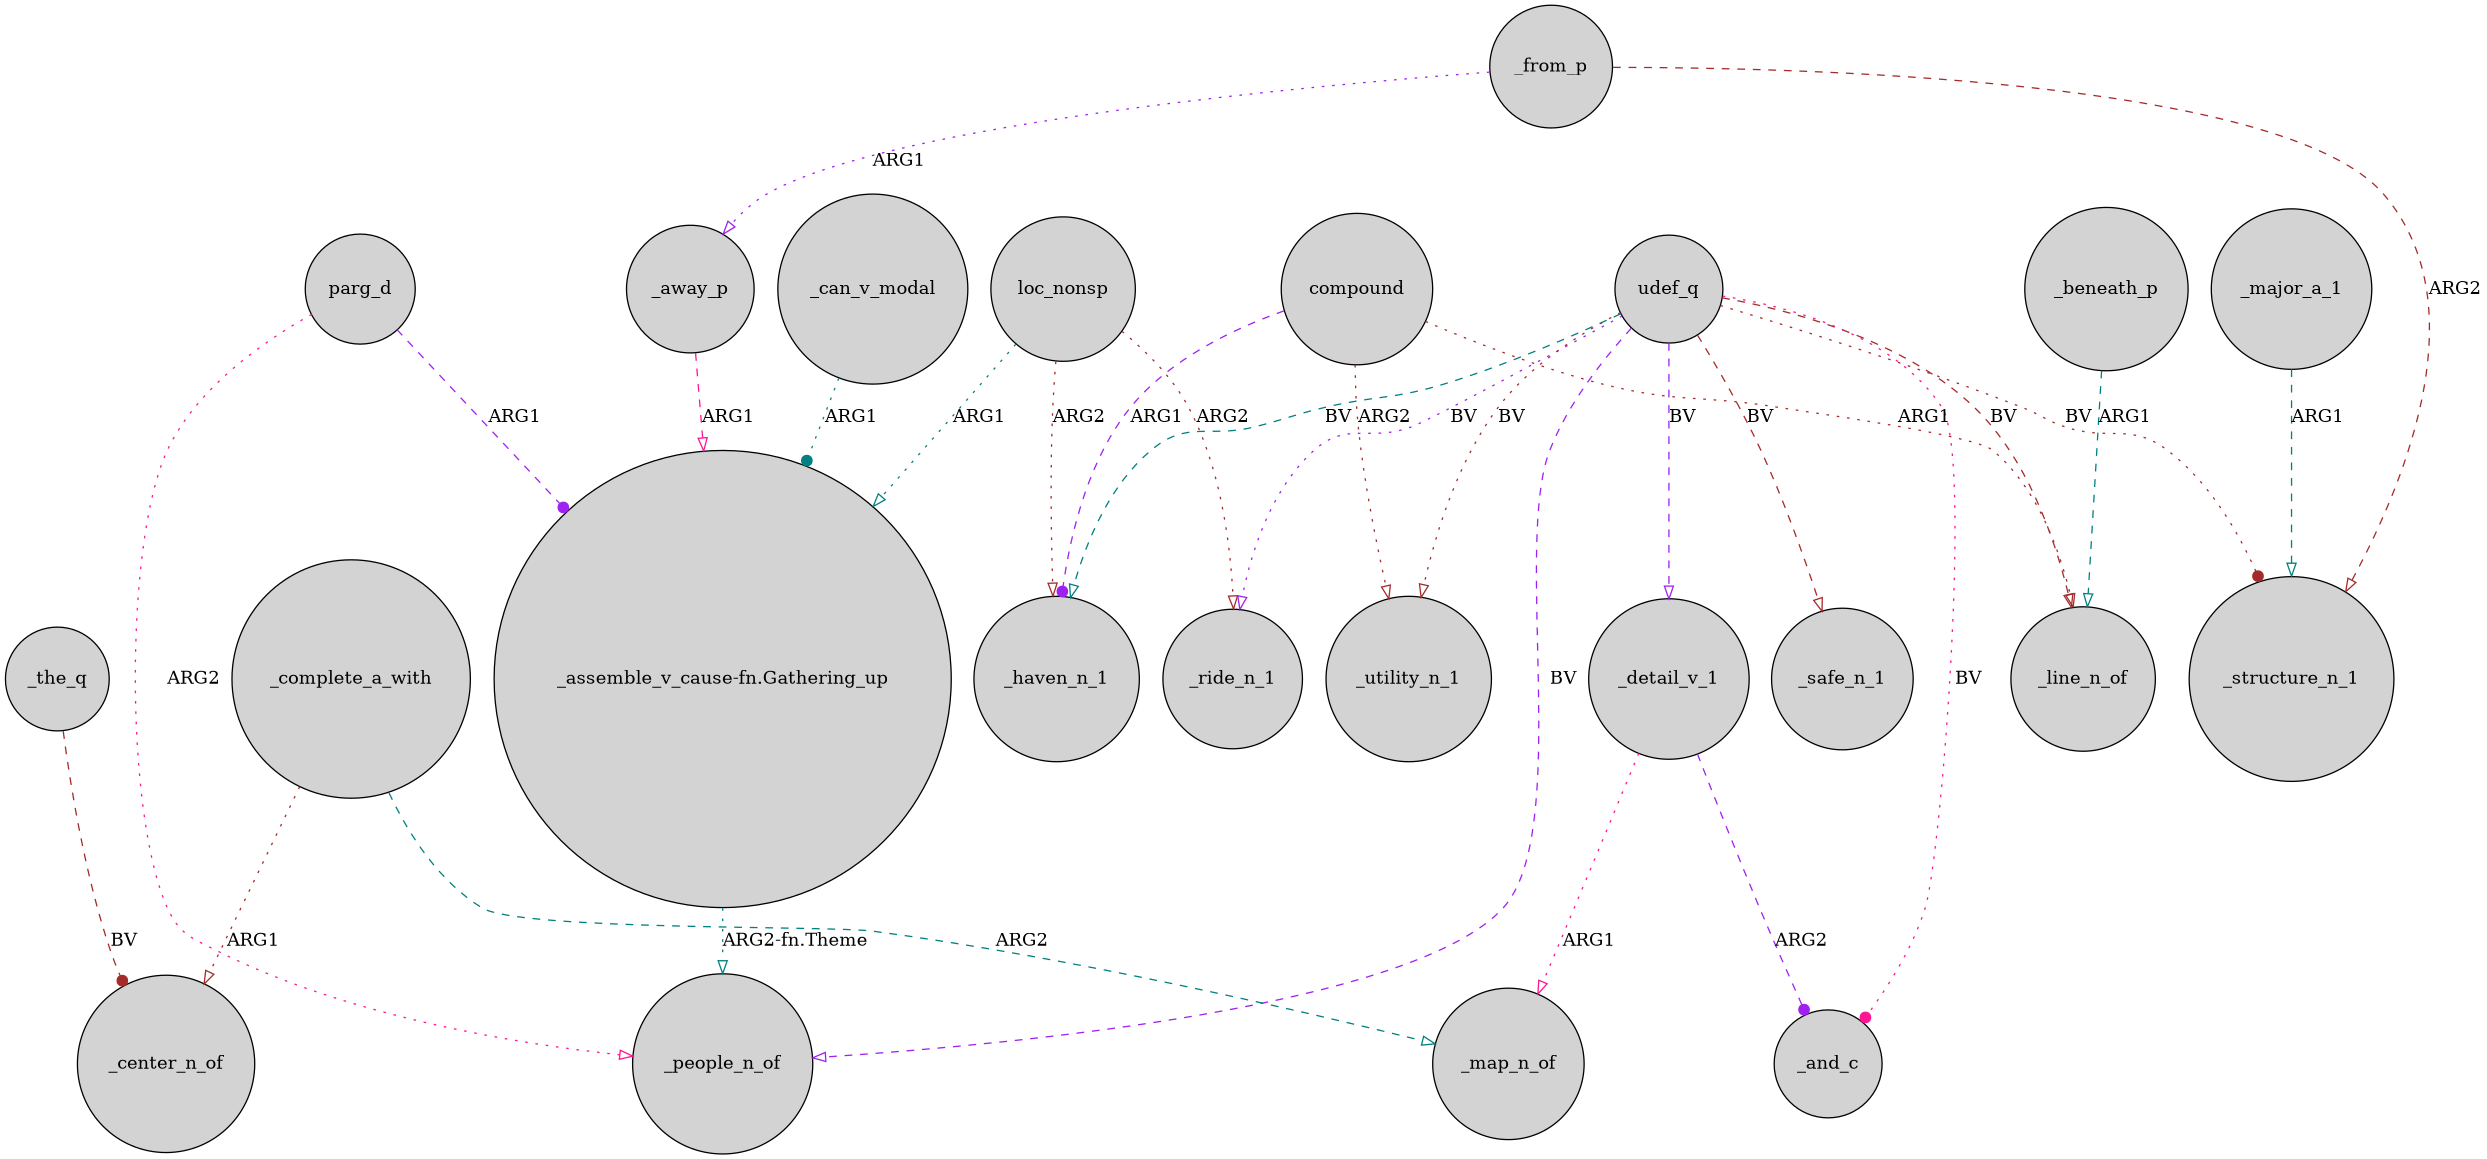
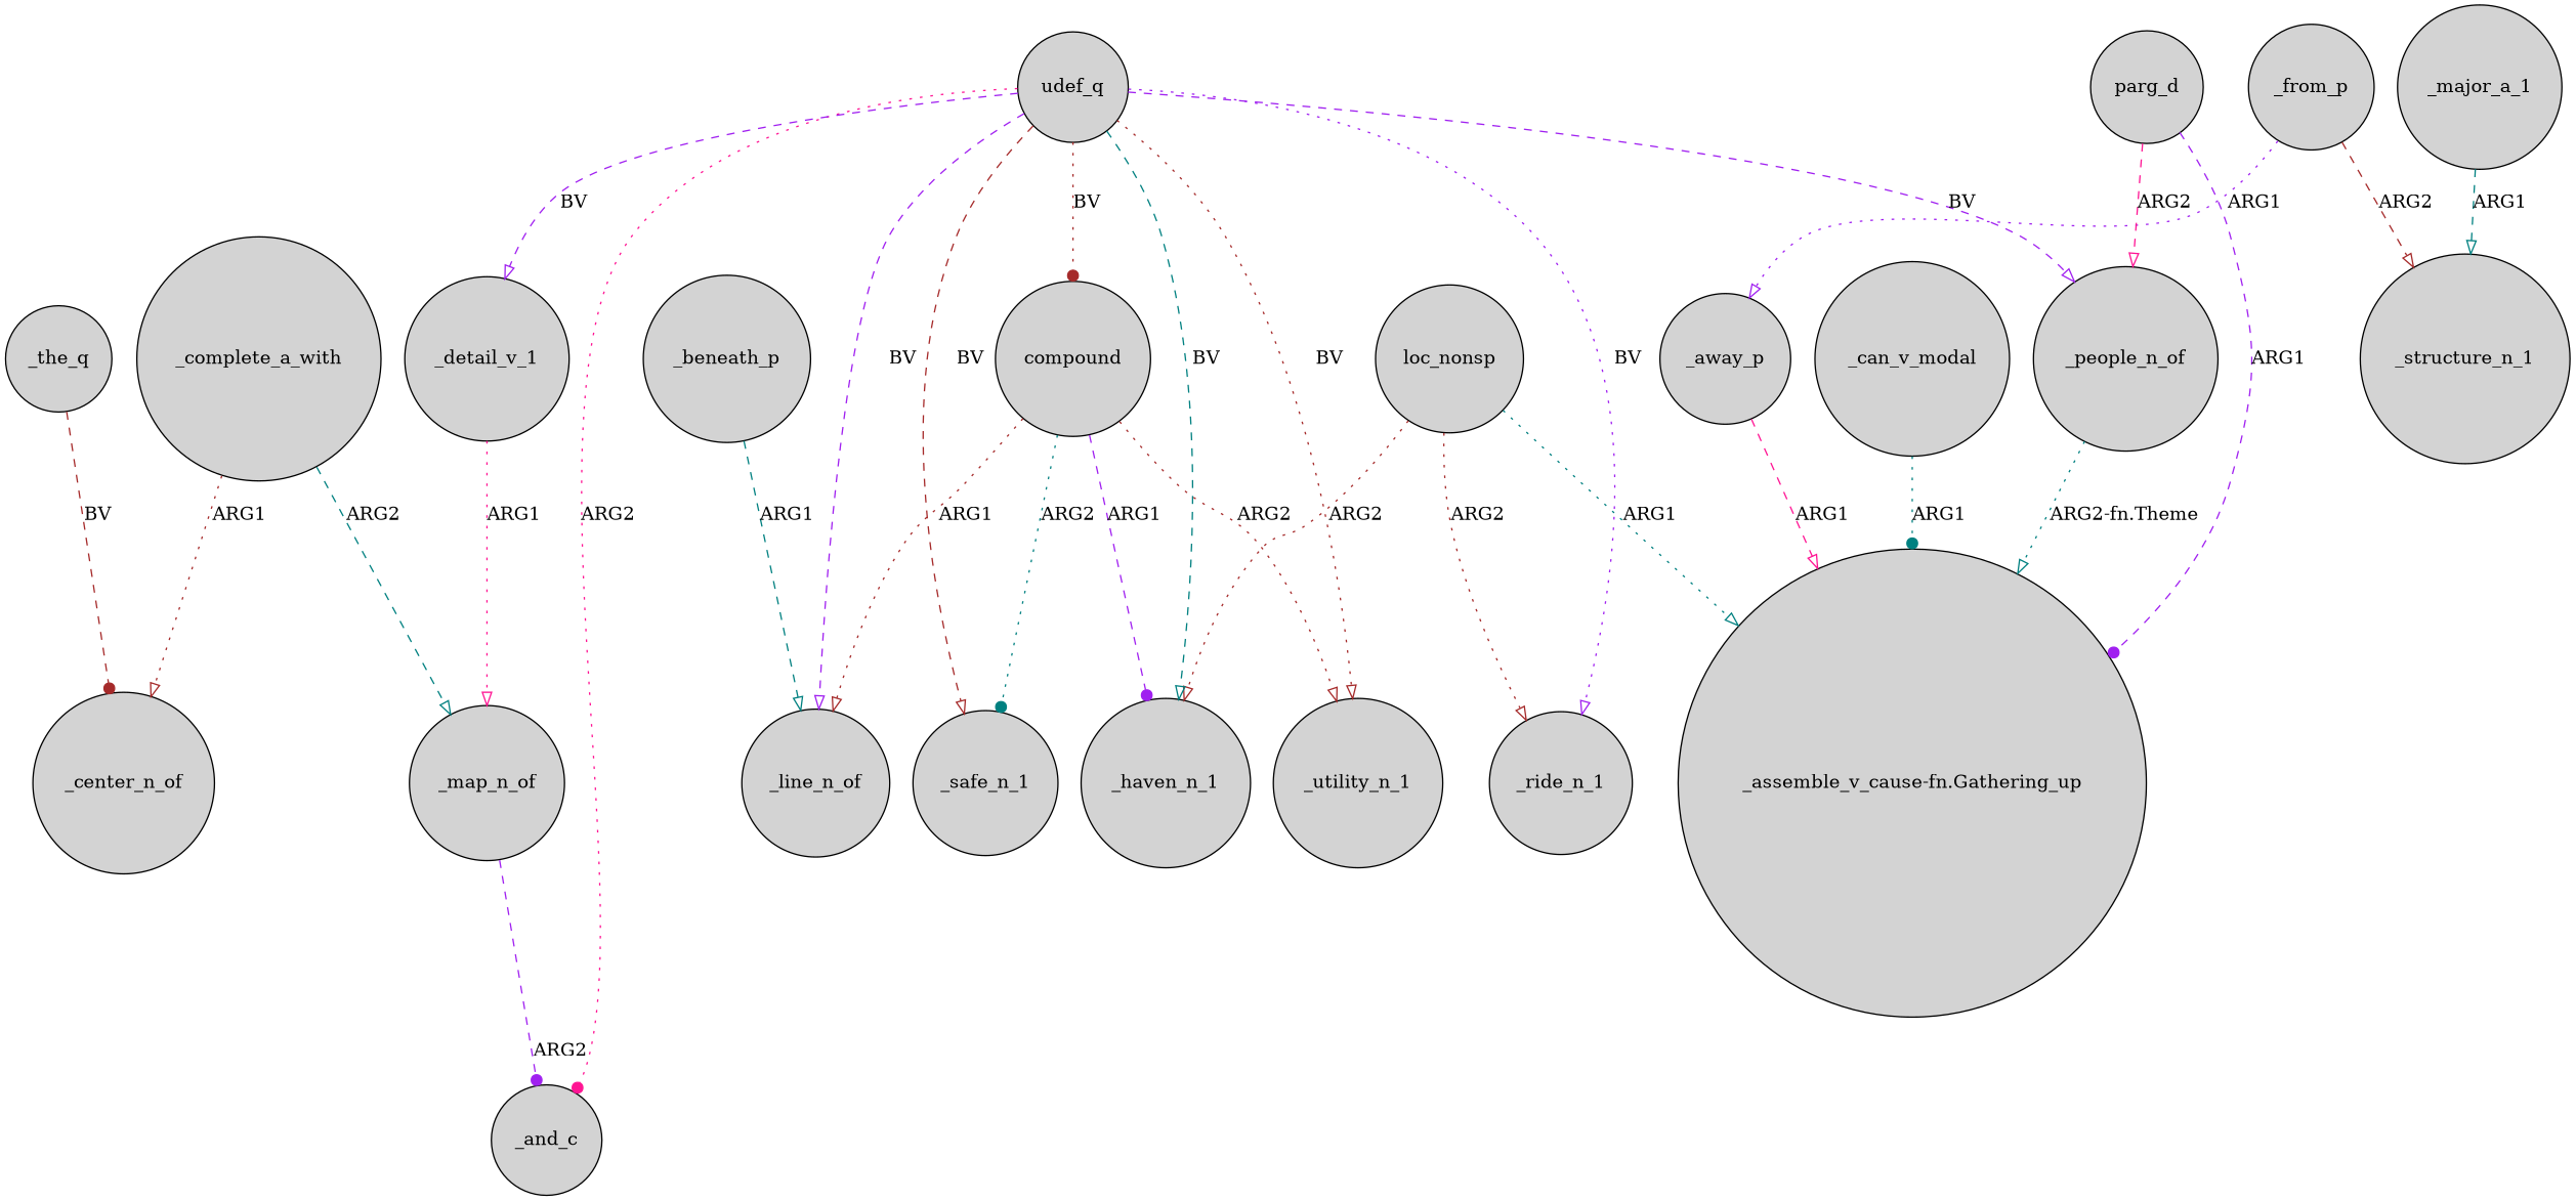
  digraph {
    node [shape=circle style=filled]
    edge [arrowhead=onormal color=brown style=dashed]
    _the_q
    _center_n_of
    loc_nonsp
    "_assemble_v_cause-fn.Gathering_up"
    _haven_n_1
    _ride_n_1
    _people_n_of
    udef_q
    _safe_n_1
    _structure_n_1
    _utility_n_1
    _line_n_of
    _and_c
    _detail_v_1
    _major_a_1
    _can_v_modal
    _from_p
    _away_p
    compound
    _complete_a_with
    _map_n_of
    parg_d
    _beneath_p
    _the_q -> _center_n_of [arrowhead=dot label=BV]
    loc_nonsp -> "_assemble_v_cause-fn.Gathering_up" [color=teal label=ARG1 style=dotted]
    loc_nonsp -> _haven_n_1 [label=ARG2 style=dotted]
    loc_nonsp -> _ride_n_1 [label=ARG2 style=dotted]
-   "_assemble_v_cause-fn.Gathering_up" -> _people_n_of [color=teal label="ARG2-fn.Theme" style=dotted]
+   _people_n_of -> "_assemble_v_cause-fn.Gathering_up" [color=teal label="ARG2-fn.Theme" style=dotted]
    udef_q -> _haven_n_1 [color=teal label=BV]
    udef_q -> _ride_n_1 [color=purple label=BV style=dotted]
    udef_q -> _people_n_of [color=purple label=BV]
    udef_q -> _safe_n_1 [label=BV]
-   udef_q -> _structure_n_1 [arrowhead=dot label=BV style=dotted]
+   udef_q -> compound [arrowhead=dot label=BV style=dotted]
    udef_q -> _utility_n_1 [label=BV style=dotted]
-   udef_q -> _line_n_of [label=BV]
-   udef_q -> _and_c [arrowhead=dot color=deeppink label=BV style=dotted]
+   udef_q -> _line_n_of [color=purple label=BV]
+   udef_q -> _and_c [arrowhead=dot color=deeppink label=ARG2 style=dotted]
    udef_q -> _detail_v_1 [color=purple label=BV]
-   _detail_v_1 -> _and_c [arrowhead=dot color=purple label=ARG2]
+   _map_n_of -> _and_c [arrowhead=dot color=purple label=ARG2]
    _detail_v_1 -> _map_n_of [color=deeppink label=ARG1 style=dotted]
    _major_a_1 -> _structure_n_1 [color=teal label=ARG1]
    _can_v_modal -> "_assemble_v_cause-fn.Gathering_up" [arrowhead=dot color=teal label=ARG1 style=dotted]
    _from_p -> _structure_n_1 [label=ARG2]
    _from_p -> _away_p [color=purple label=ARG1 style=dotted]
    _away_p -> "_assemble_v_cause-fn.Gathering_up" [color=deeppink label=ARG1]
    compound -> _haven_n_1 [arrowhead=dot color=purple label=ARG1]
+   compound -> _safe_n_1 [arrowhead=dot color=teal label=ARG2 style=dotted]
    compound -> _utility_n_1 [label=ARG2 style=dotted]
    compound -> _line_n_of [label=ARG1 style=dotted]
    _complete_a_with -> _center_n_of [label=ARG1 style=dotted]
    _complete_a_with -> _map_n_of [color=teal label=ARG2]
    parg_d -> "_assemble_v_cause-fn.Gathering_up" [arrowhead=dot color=purple label=ARG1]
-   parg_d -> _people_n_of [color=deeppink label=ARG2 style=dotted]
+   parg_d -> _people_n_of [color=deeppink label=ARG2]
    _beneath_p -> _line_n_of [color=teal label=ARG1]
  }
